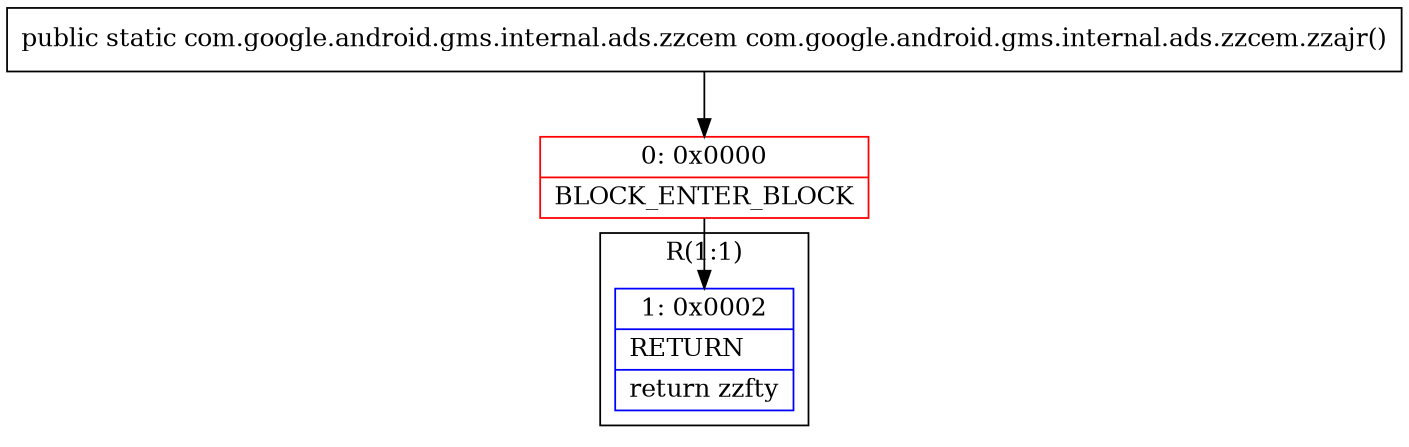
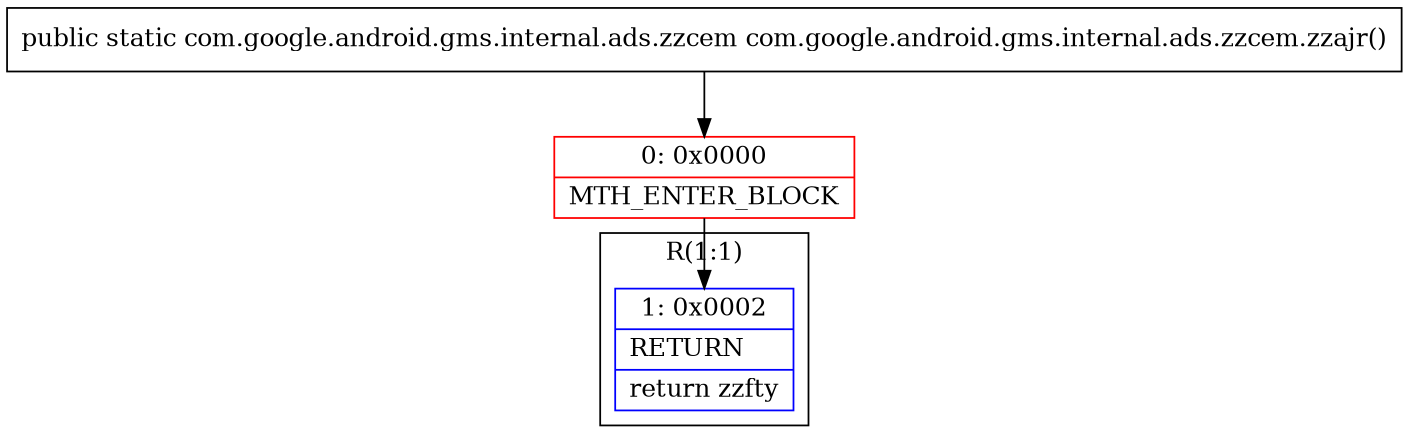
  digraph {
    node [shape=record]
    n1 [color=blue label="{1\:\ 0x0002|RETURN\l|return zzfty\l}"]
-   n2 [color=red label="{0\:\ 0x0000|BLOCK_ENTER_BLOCK\l}"]
+   n2 [color=red label="{0\:\ 0x0000|MTH_ENTER_BLOCK\l}"]
    n3 [label="{public static com.google.android.gms.internal.ads.zzcem com.google.android.gms.internal.ads.zzcem.zzajr() }"]
    subgraph cluster_1 {
      label="R(1:1)"
      n1
    }
    n2 -> n1
    n3 -> n2
  }
